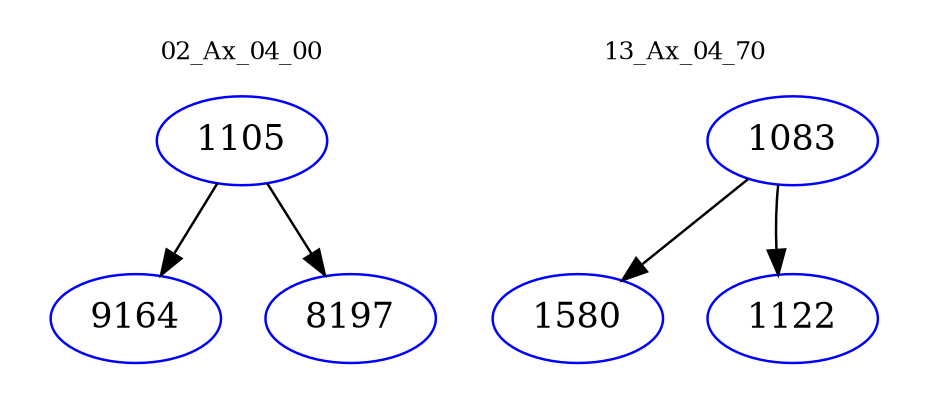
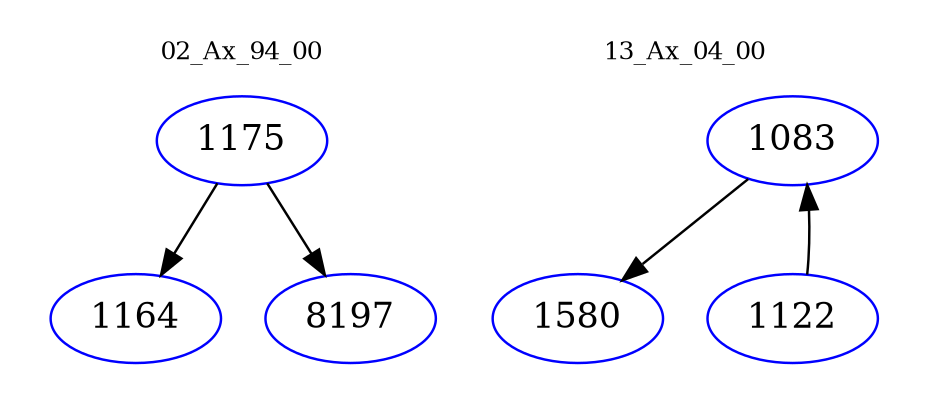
  digraph {
    node [color=blue]
    edge [color=black]
-   n1 [label=1105]
-   n2 [label=9164]
+   n1 [label=1175]
+   n2 [label=1164]
    n3 [label=8197]
    n4 [label=1083]
    n5 [label=1580]
    n6 [label=1122]
    subgraph cluster_1 {
      color=white
      fontsize=10
-     label="02_Ax_04_00"
+     label="02_Ax_94_00"
      n1
      n2
      n3
    }
    subgraph cluster_2 {
      color=white
      fontsize=10
-     label="13_Ax_04_70"
+     label="13_Ax_04_00"
      n4
      n5
      n6
    }
    n1 -> n2
    n1 -> n3
    n4 -> n5
-   n4 -> n6
+   n6 -> n4
  }
